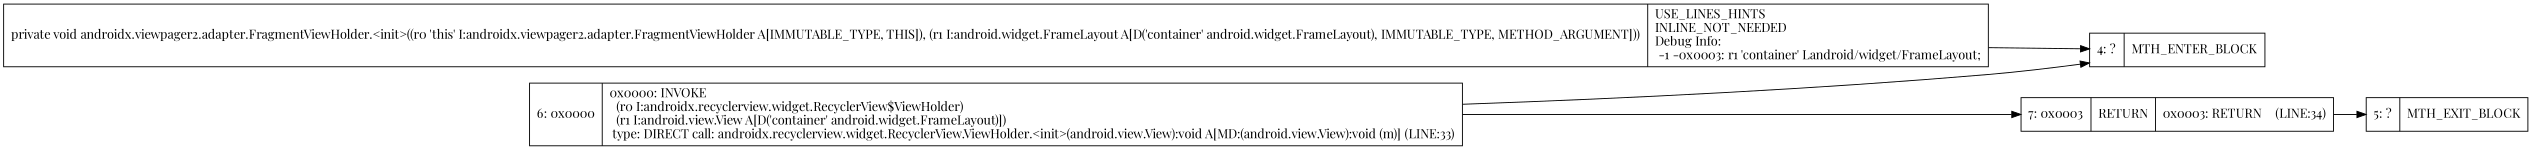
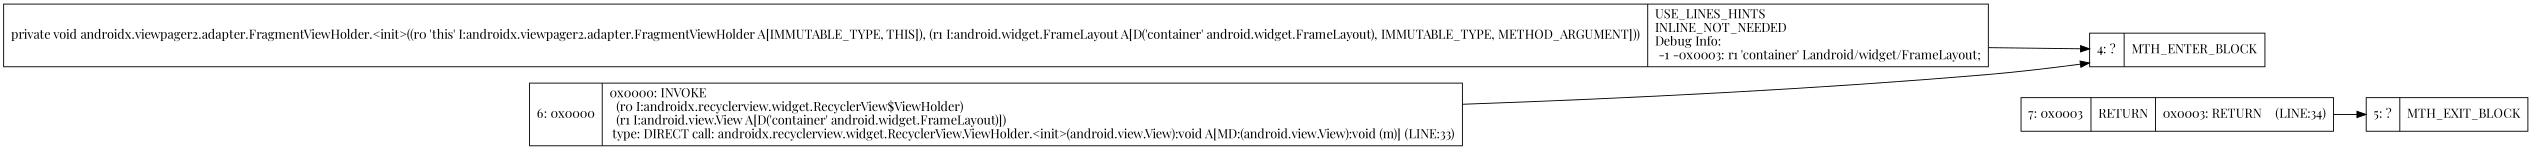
  digraph {
    fontname="Playfair Display"
    rankdir=LR
    node [fontname="Playfair Display" shape=record]
    edge [fontname="Playfair Display"]
    n1 [label="{4\:\ ?|MTH_ENTER_BLOCK\l}"]
    n2 [label="{6\:\ 0x0000|0x0000: INVOKE  \l  (r0 I:androidx.recyclerview.widget.RecyclerView$ViewHolder)\l  (r1 I:android.view.View A[D('container' android.widget.FrameLayout)])\l type: DIRECT call: androidx.recyclerview.widget.RecyclerView.ViewHolder.\<init\>(android.view.View):void A[MD:(android.view.View):void (m)] (LINE:33)\l}"]
    n3 [label="{7\:\ 0x0003|RETURN\l|0x0003: RETURN    (LINE:34)\l}"]
    n4 [label="{5\:\ ?|MTH_EXIT_BLOCK\l}"]
    n5 [label="{private void androidx.viewpager2.adapter.FragmentViewHolder.\<init\>((r0 'this' I:androidx.viewpager2.adapter.FragmentViewHolder A[IMMUTABLE_TYPE, THIS]), (r1 I:android.widget.FrameLayout A[D('container' android.widget.FrameLayout), IMMUTABLE_TYPE, METHOD_ARGUMENT]))  | USE_LINES_HINTS\lINLINE_NOT_NEEDED\lDebug Info:\l  \-1 \-0x0003: r1 'container' Landroid\/widget\/FrameLayout;\l}"]
    n2 -> n1
-   n2 -> n3
    n3 -> n4
    n5 -> n1
  }
